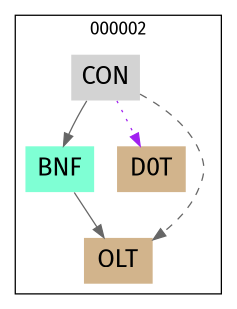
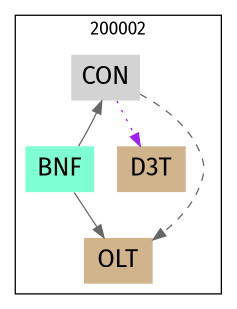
  strict digraph {
    fontname="Fira Sans"
    node [color=purple fillcolor=tan fontname="Fira Sans" fontsize=20 shape=plaintext style=filled]
    edge [color=gray40 fontname="Fira Sans" style=solid]
    n1 [fillcolor=lightgrey label=CON]
    n2 [color=darkgreen fillcolor=aquamarine label=BNF]
-   n3 [label=D0T]
+   n3 [label=D3T]
    n4 [label=OLT]
    subgraph cluster_1 {
-     label=000002
+     label=200002
      labeldoc=t
      n1
      n2
      n3
      n4
    }
-   n1 -> n2
+   n2 -> n1
    n1 -> n3 [color=purple style=dotted]
    n1 -> n4 [style=dashed]
    n2 -> n4
  }
